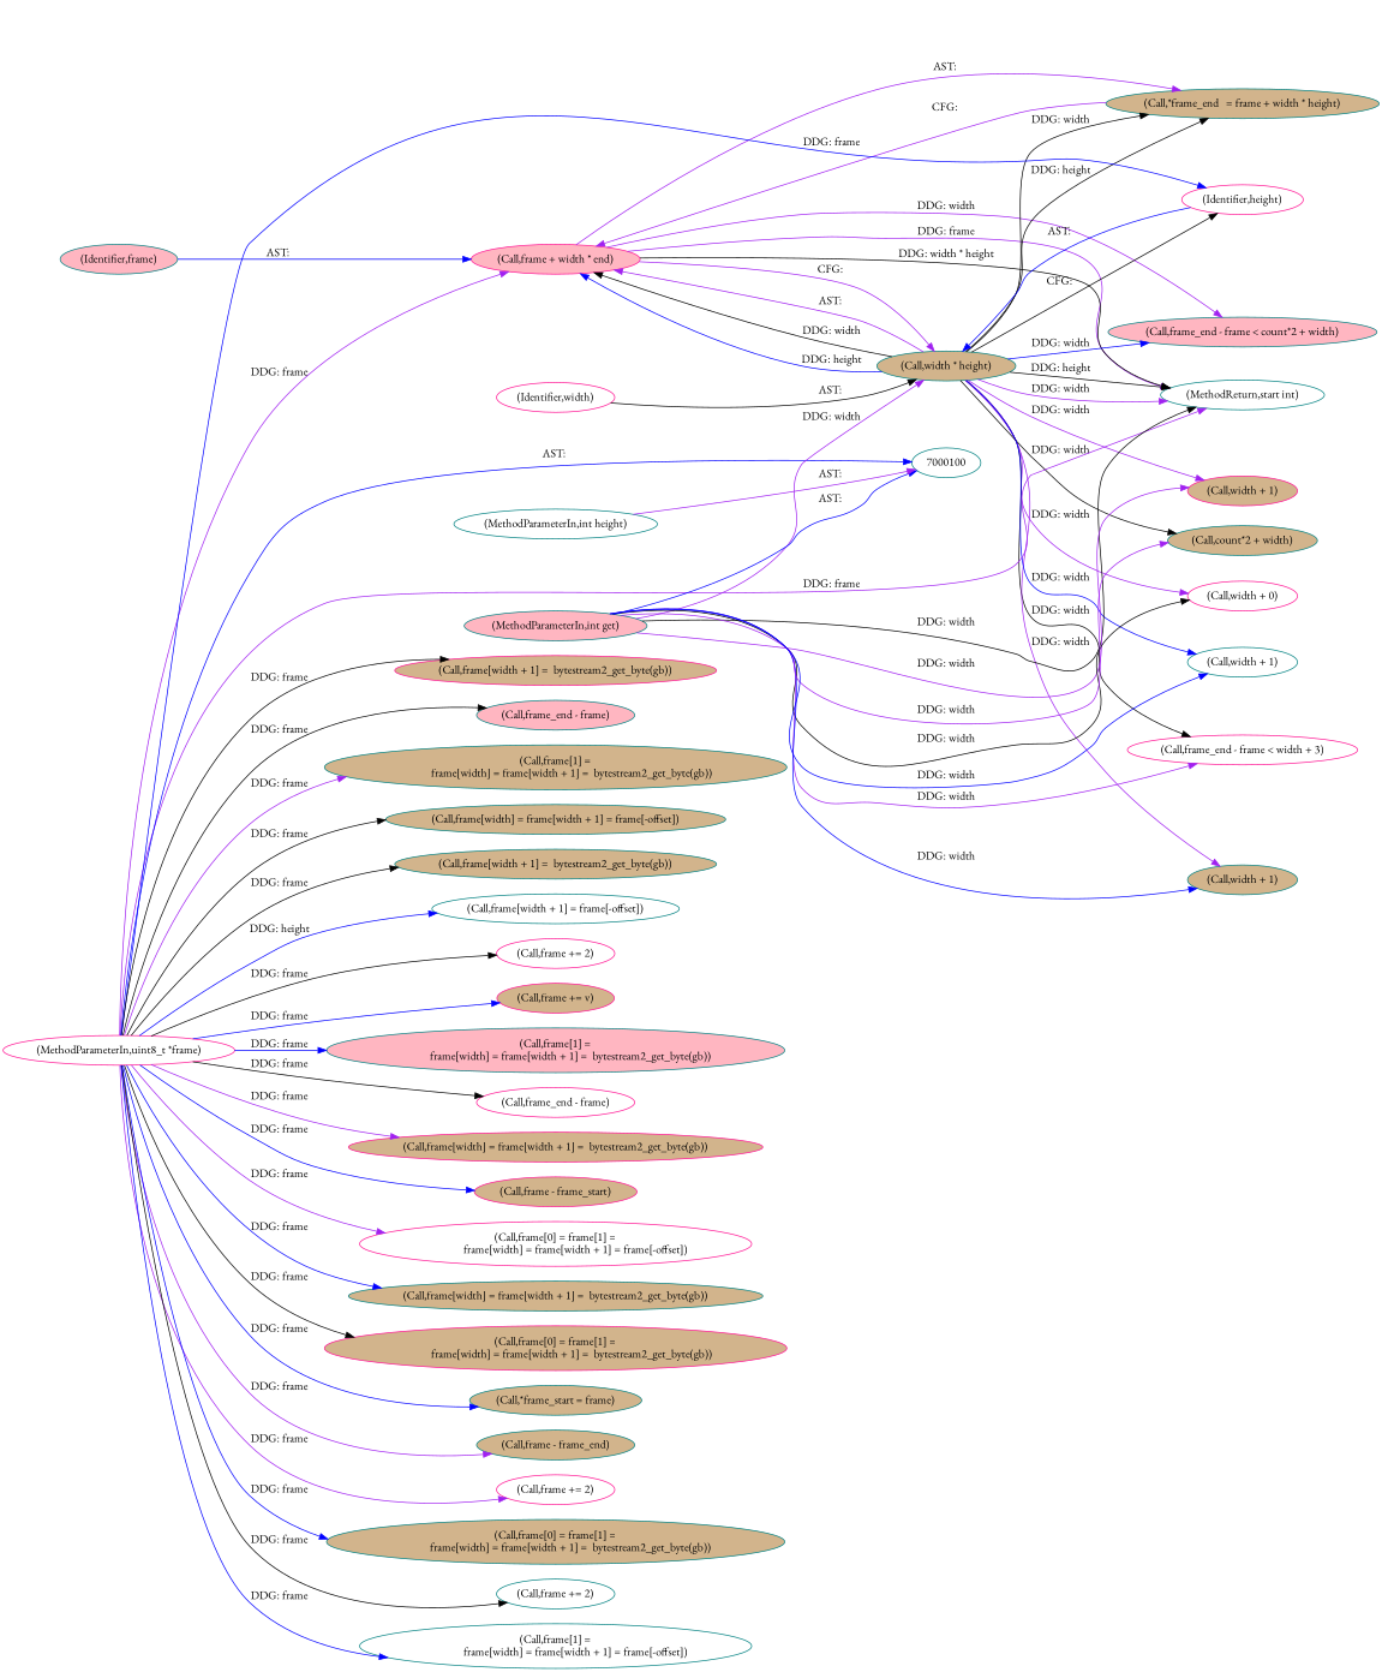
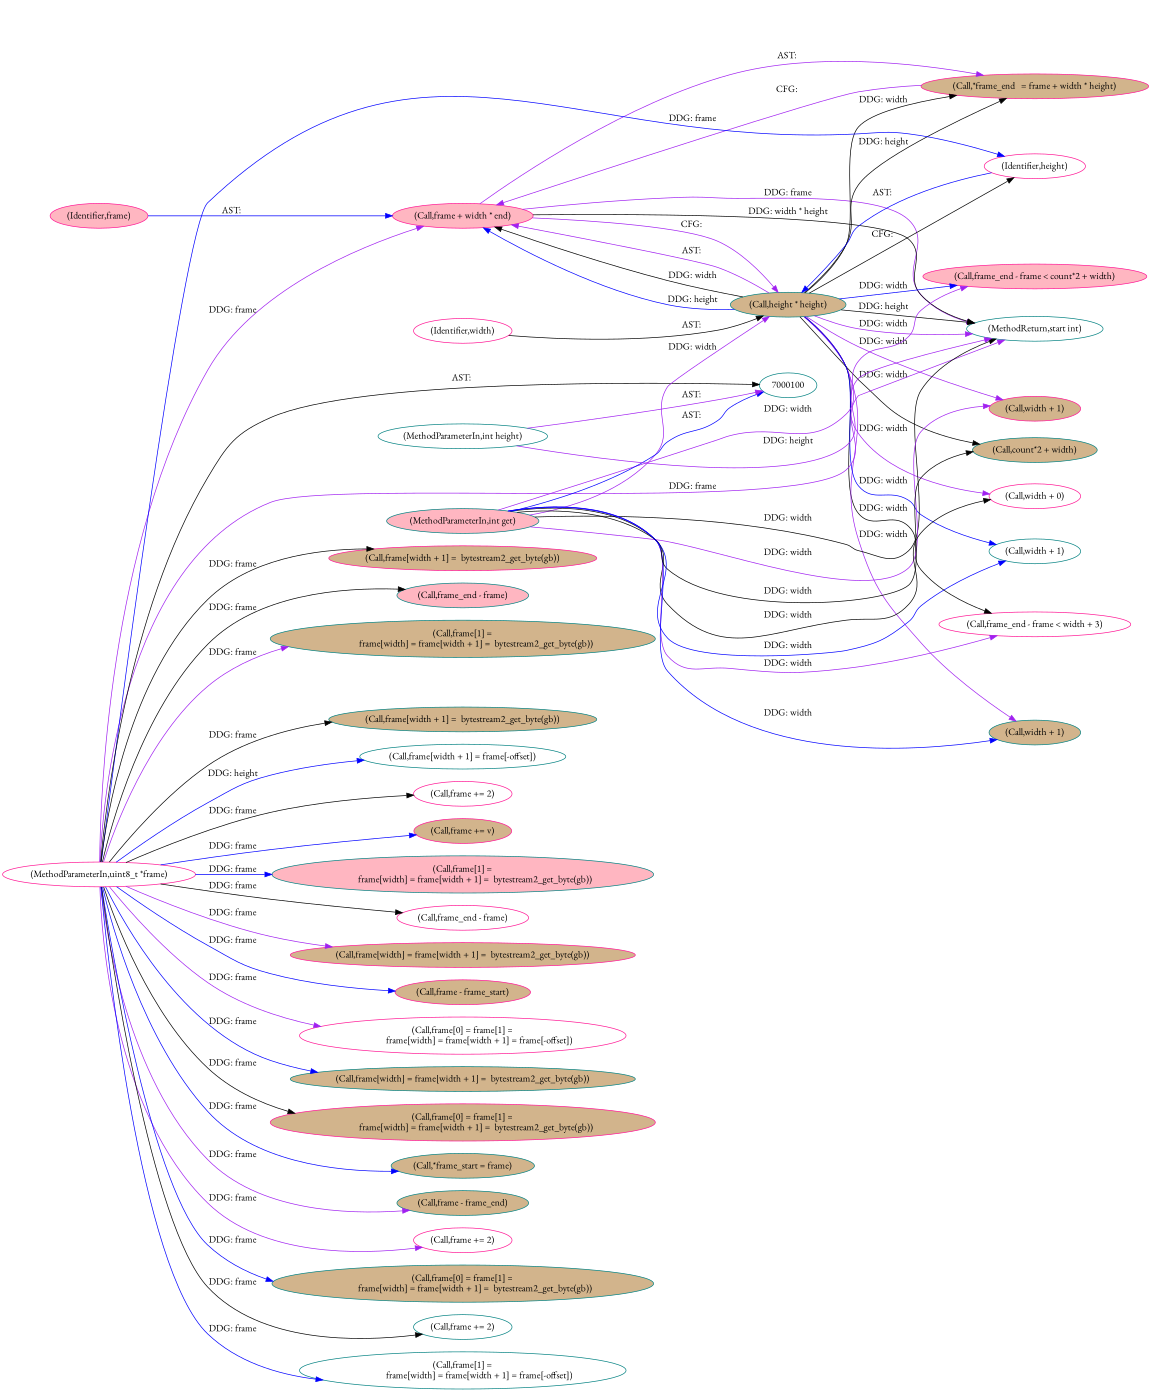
  digraph {
    fontname="EB Garamond"
    rankdir=LR
    node [color=teal fillcolor=tan fontname="EB Garamond" style=filled]
    edge [color=purple fontname="EB Garamond"]
    n1 [color=deeppink fillcolor=lightpink label="(Call,frame + width * end)"]
-   n2 [label="(Call,width * height)"]
+   n2 [label="(Call,height * height)"]
    n3 [fillcolor=white label="(MethodReturn,start int)"]
-   n4 [label="(Call,*frame_end   = frame + width * height)"]
+   n4 [color=deeppink label="(Call,*frame_end   = frame + width * height)"]
    n5 [color=deeppink label="(Call,width + 1)"]
    n6 [color=deeppink fillcolor=white label="(Call,width + 0)"]
    n7 [color=deeppink fillcolor=white label="(Identifier,height)"]
    n8 [color=deeppink fillcolor=white label="(Call,frame_end - frame < width + 3)"]
    n9 [label="(Call,width + 1)"]
    n10 [label="(Call,count*2 + width)"]
    n11 [fillcolor=white label="(Call,width + 1)"]
-   n12 [fillcolor=lightpink label="(Call,frame_end - frame < count*2 + width)"]
+   n12 [color=deeppink fillcolor=lightpink label="(Call,frame_end - frame < count*2 + width)"]
    n13 [color=deeppink fillcolor=white label="(MethodParameterIn,uint8_t *frame)"]
    n14 [color=deeppink label="(Call,frame[width + 1] =  bytestream2_get_byte(gb))"]
    n15 [fillcolor=lightpink label="(Call,frame_end - frame)"]
    n16 [label="(Call,frame[1] =\n             frame[width] = frame[width + 1] =  bytestream2_get_byte(gb))"]
-   n17 [label="(Call,frame[width] = frame[width + 1] = frame[-offset])"]
    n18 [label="(Call,frame[width + 1] =  bytestream2_get_byte(gb))"]
    n19 [fillcolor=white label="(Call,frame[width + 1] = frame[-offset])"]
    n20 [color=deeppink fillcolor=white label="(Call,frame += 2)"]
    n21 [color=deeppink label="(Call,frame += v)"]
    n22 [fillcolor=lightpink label="(Call,frame[1] =\n            frame[width] = frame[width + 1] =  bytestream2_get_byte(gb))"]
    n23 [color=deeppink fillcolor=white label="(Call,frame_end - frame)"]
    n24 [color=deeppink label="(Call,frame[width] = frame[width + 1] =  bytestream2_get_byte(gb))"]
    n25 [color=deeppink label="(Call,frame - frame_start)"]
    n26 [color=deeppink fillcolor=white label="(Call,frame[0] = frame[1] =\n                frame[width] = frame[width + 1] = frame[-offset])"]
    n27 [label="(Call,frame[width] = frame[width + 1] =  bytestream2_get_byte(gb))"]
    n28 [color=deeppink label="(Call,frame[0] = frame[1] =\n             frame[width] = frame[width + 1] =  bytestream2_get_byte(gb))"]
    n29 [label="(Call,*frame_start = frame)"]
    n30 [label="(Call,frame - frame_end)"]
    n31 [color=deeppink fillcolor=white label="(Call,frame += 2)"]
    n32 [label="(Call,frame[0] = frame[1] =\n            frame[width] = frame[width + 1] =  bytestream2_get_byte(gb))"]
    n33 [fillcolor=white label="(Call,frame += 2)"]
    n34 [fillcolor=white label="(Call,frame[1] =\n                frame[width] = frame[width + 1] = frame[-offset])"]
    n35 [fillcolor=white label=7000100]
    n36 [fillcolor=lightpink label="(MethodParameterIn,int get)"]
    n37 [fillcolor=white label="(MethodParameterIn,int height)"]
    n38 [color=deeppink fillcolor=white label="(Identifier,width)"]
-   n39 [fillcolor=lightpink label="(Identifier,frame)"]
+   n39 [color=deeppink fillcolor=lightpink label="(Identifier,frame)"]
    n1 -> n2 [label="CFG: "]
    n1 -> n3 [label="DDG: frame"]
    n1 -> n3 [color=black label="DDG: width * height"]
    n1 -> n4 [label="AST: "]
    n2 -> n1 [label="AST: "]
    n2 -> n1 [color=black label="DDG: width"]
    n2 -> n1 [color=blue label="DDG: height"]
    n2 -> n3 [color=black label="DDG: height"]
    n2 -> n3 [label="DDG: width"]
    n2 -> n4 [color=black label="DDG: width"]
    n2 -> n4 [color=black label="DDG: height"]
    n2 -> n5 [label="DDG: width"]
    n2 -> n6 [label="DDG: width"]
    n2 -> n7 [color=black label="CFG: "]
    n2 -> n8 [color=black label="DDG: width"]
    n2 -> n9 [label="DDG: width"]
    n2 -> n10 [color=black label="DDG: width"]
    n2 -> n11 [color=blue label="DDG: width"]
    n2 -> n12 [color=blue label="DDG: width"]
    n4 -> n1 [label="CFG: "]
    n7 -> n2 [color=blue label="AST: "]
    n13 -> n1 [label="DDG: frame"]
    n13 -> n3 [label="DDG: frame"]
    n13 -> n7 [color=blue label="DDG: frame"]
    n13 -> n14 [color=black label="DDG: frame"]
    n13 -> n15 [color=black label="DDG: frame"]
    n13 -> n16 [label="DDG: frame"]
-   n13 -> n17 [color=black label="DDG: frame"]
    n13 -> n18 [color=black label="DDG: frame"]
    n13 -> n19 [color=blue label="DDG: height"]
    n13 -> n20 [color=black label="DDG: frame"]
    n13 -> n21 [color=blue label="DDG: frame"]
    n13 -> n22 [color=blue label="DDG: frame"]
    n13 -> n23 [color=black label="DDG: frame"]
    n13 -> n24 [label="DDG: frame"]
    n13 -> n25 [color=blue label="DDG: frame"]
    n13 -> n26 [label="DDG: frame"]
    n13 -> n27 [color=blue label="DDG: frame"]
    n13 -> n28 [color=black label="DDG: frame"]
    n13 -> n29 [color=blue label="DDG: frame"]
    n13 -> n30 [label="DDG: frame"]
    n13 -> n31 [label="DDG: frame"]
    n13 -> n32 [color=blue label="DDG: frame"]
    n13 -> n33 [color=black label="DDG: frame"]
    n13 -> n34 [color=blue label="DDG: frame"]
-   n13 -> n35 [color=blue label="AST: "]
+   n13 -> n35 [color=black label="AST: "]
    n36 -> n2 [label="DDG: width"]
    n36 -> n3 [color=black label="DDG: width"]
    n36 -> n5 [label="DDG: width"]
    n36 -> n6 [color=black label="DDG: width"]
    n36 -> n8 [label="DDG: width"]
    n36 -> n9 [color=blue label="DDG: width"]
-   n36 -> n10 [label="DDG: width"]
+   n36 -> n10 [color=black label="DDG: width"]
    n36 -> n11 [color=blue label="DDG: width"]
-   n1 -> n12 [label="DDG: width"]
+   n36 -> n12 [label="DDG: width"]
    n36 -> n35 [color=blue label="AST: "]
+   n37 -> n3 [label="DDG: height"]
    n37 -> n35 [label="AST: "]
    n38 -> n2 [color=black label="AST: "]
    n39 -> n1 [color=blue label="AST: "]
  }
